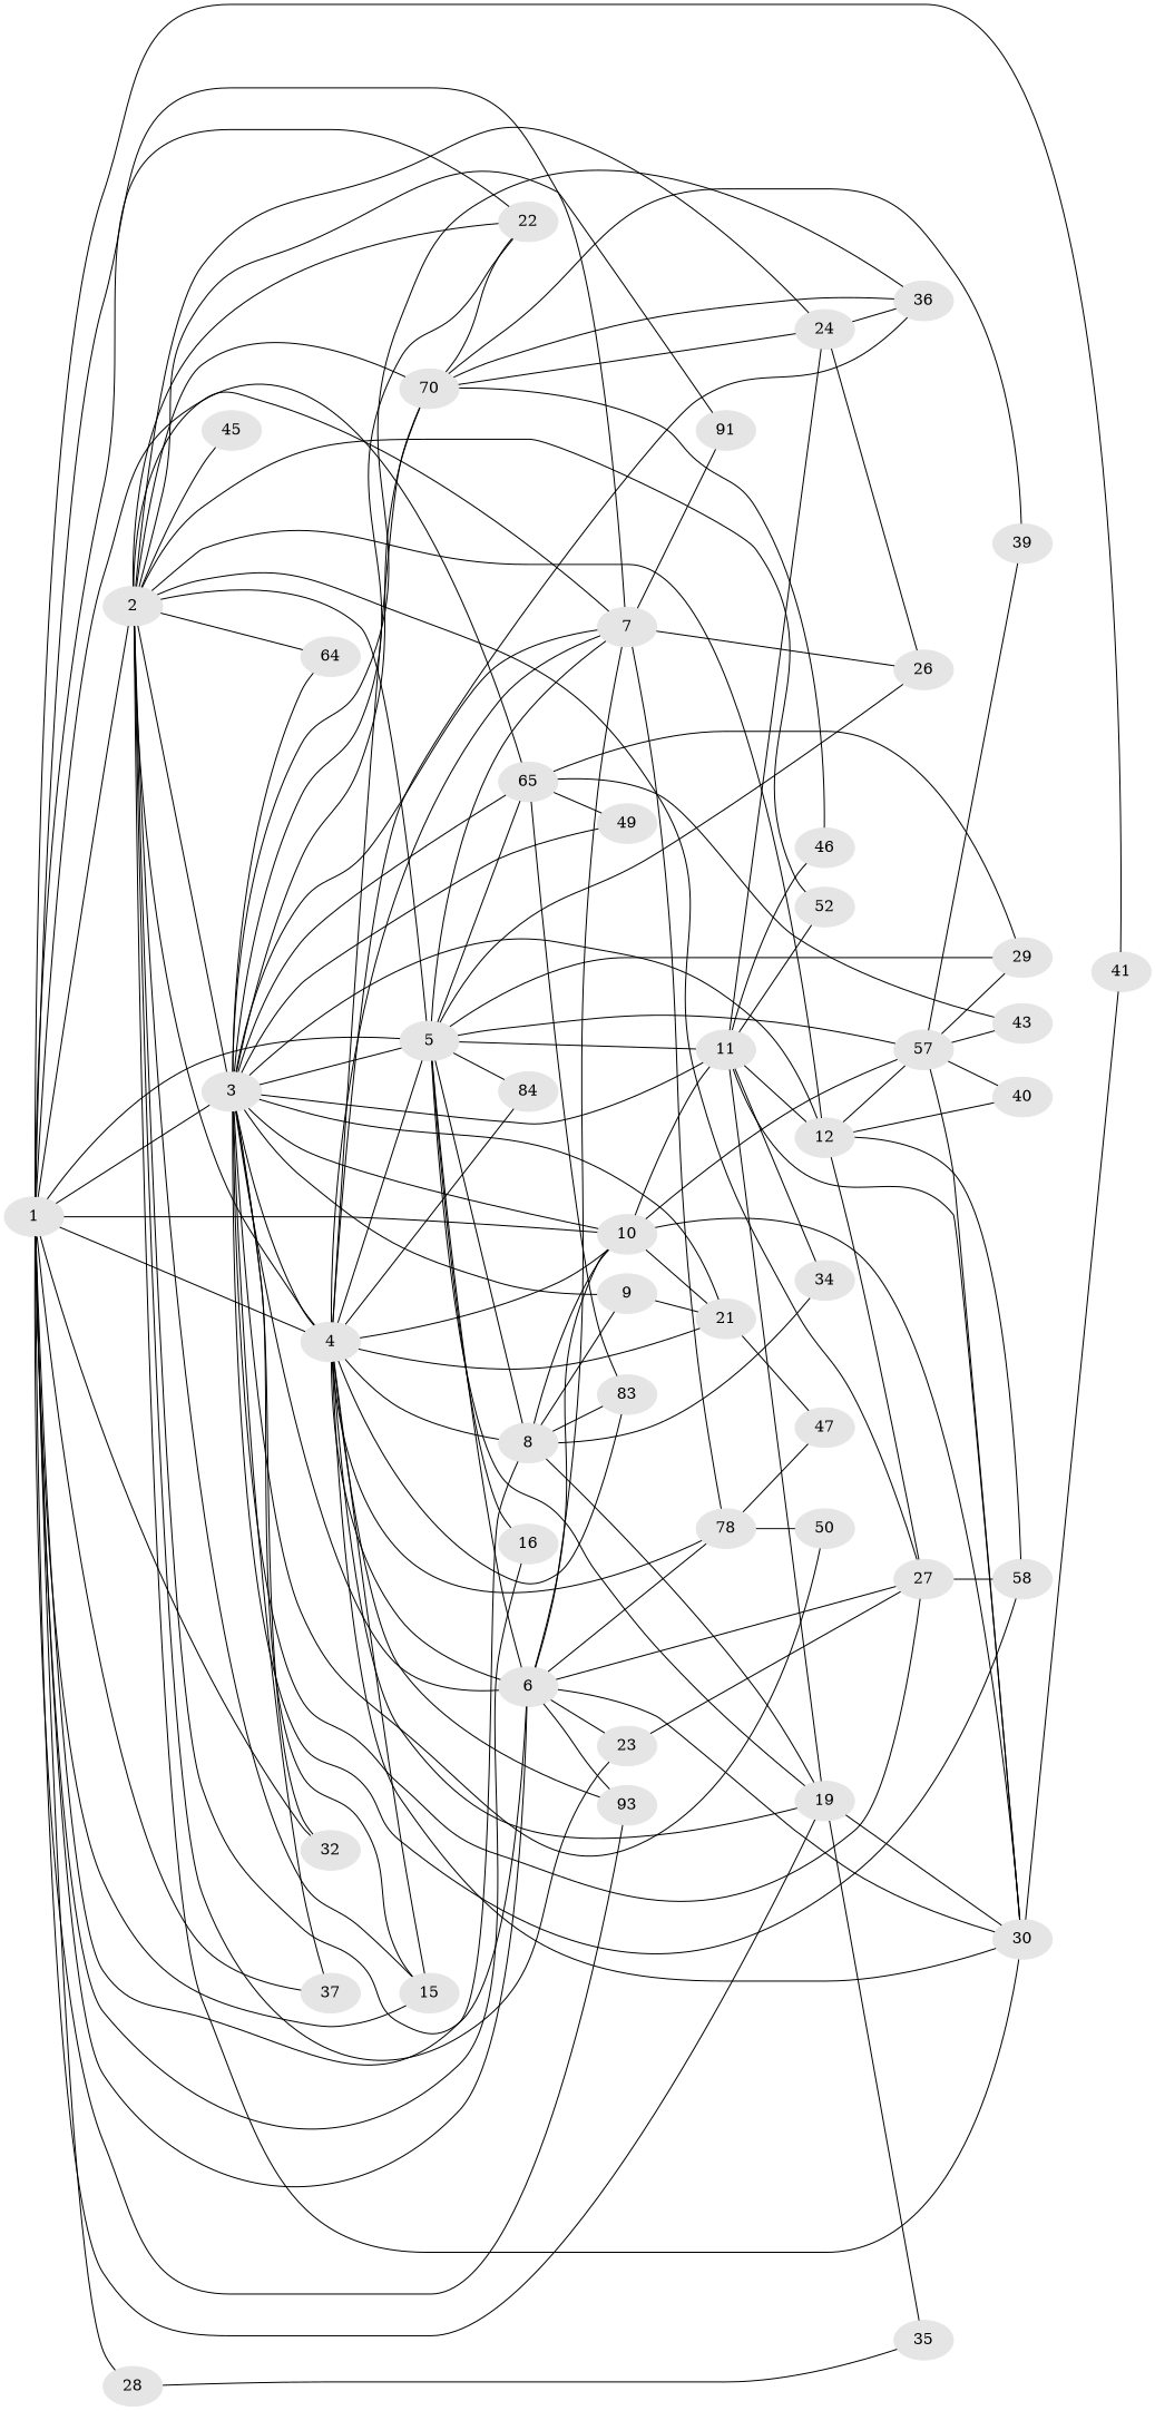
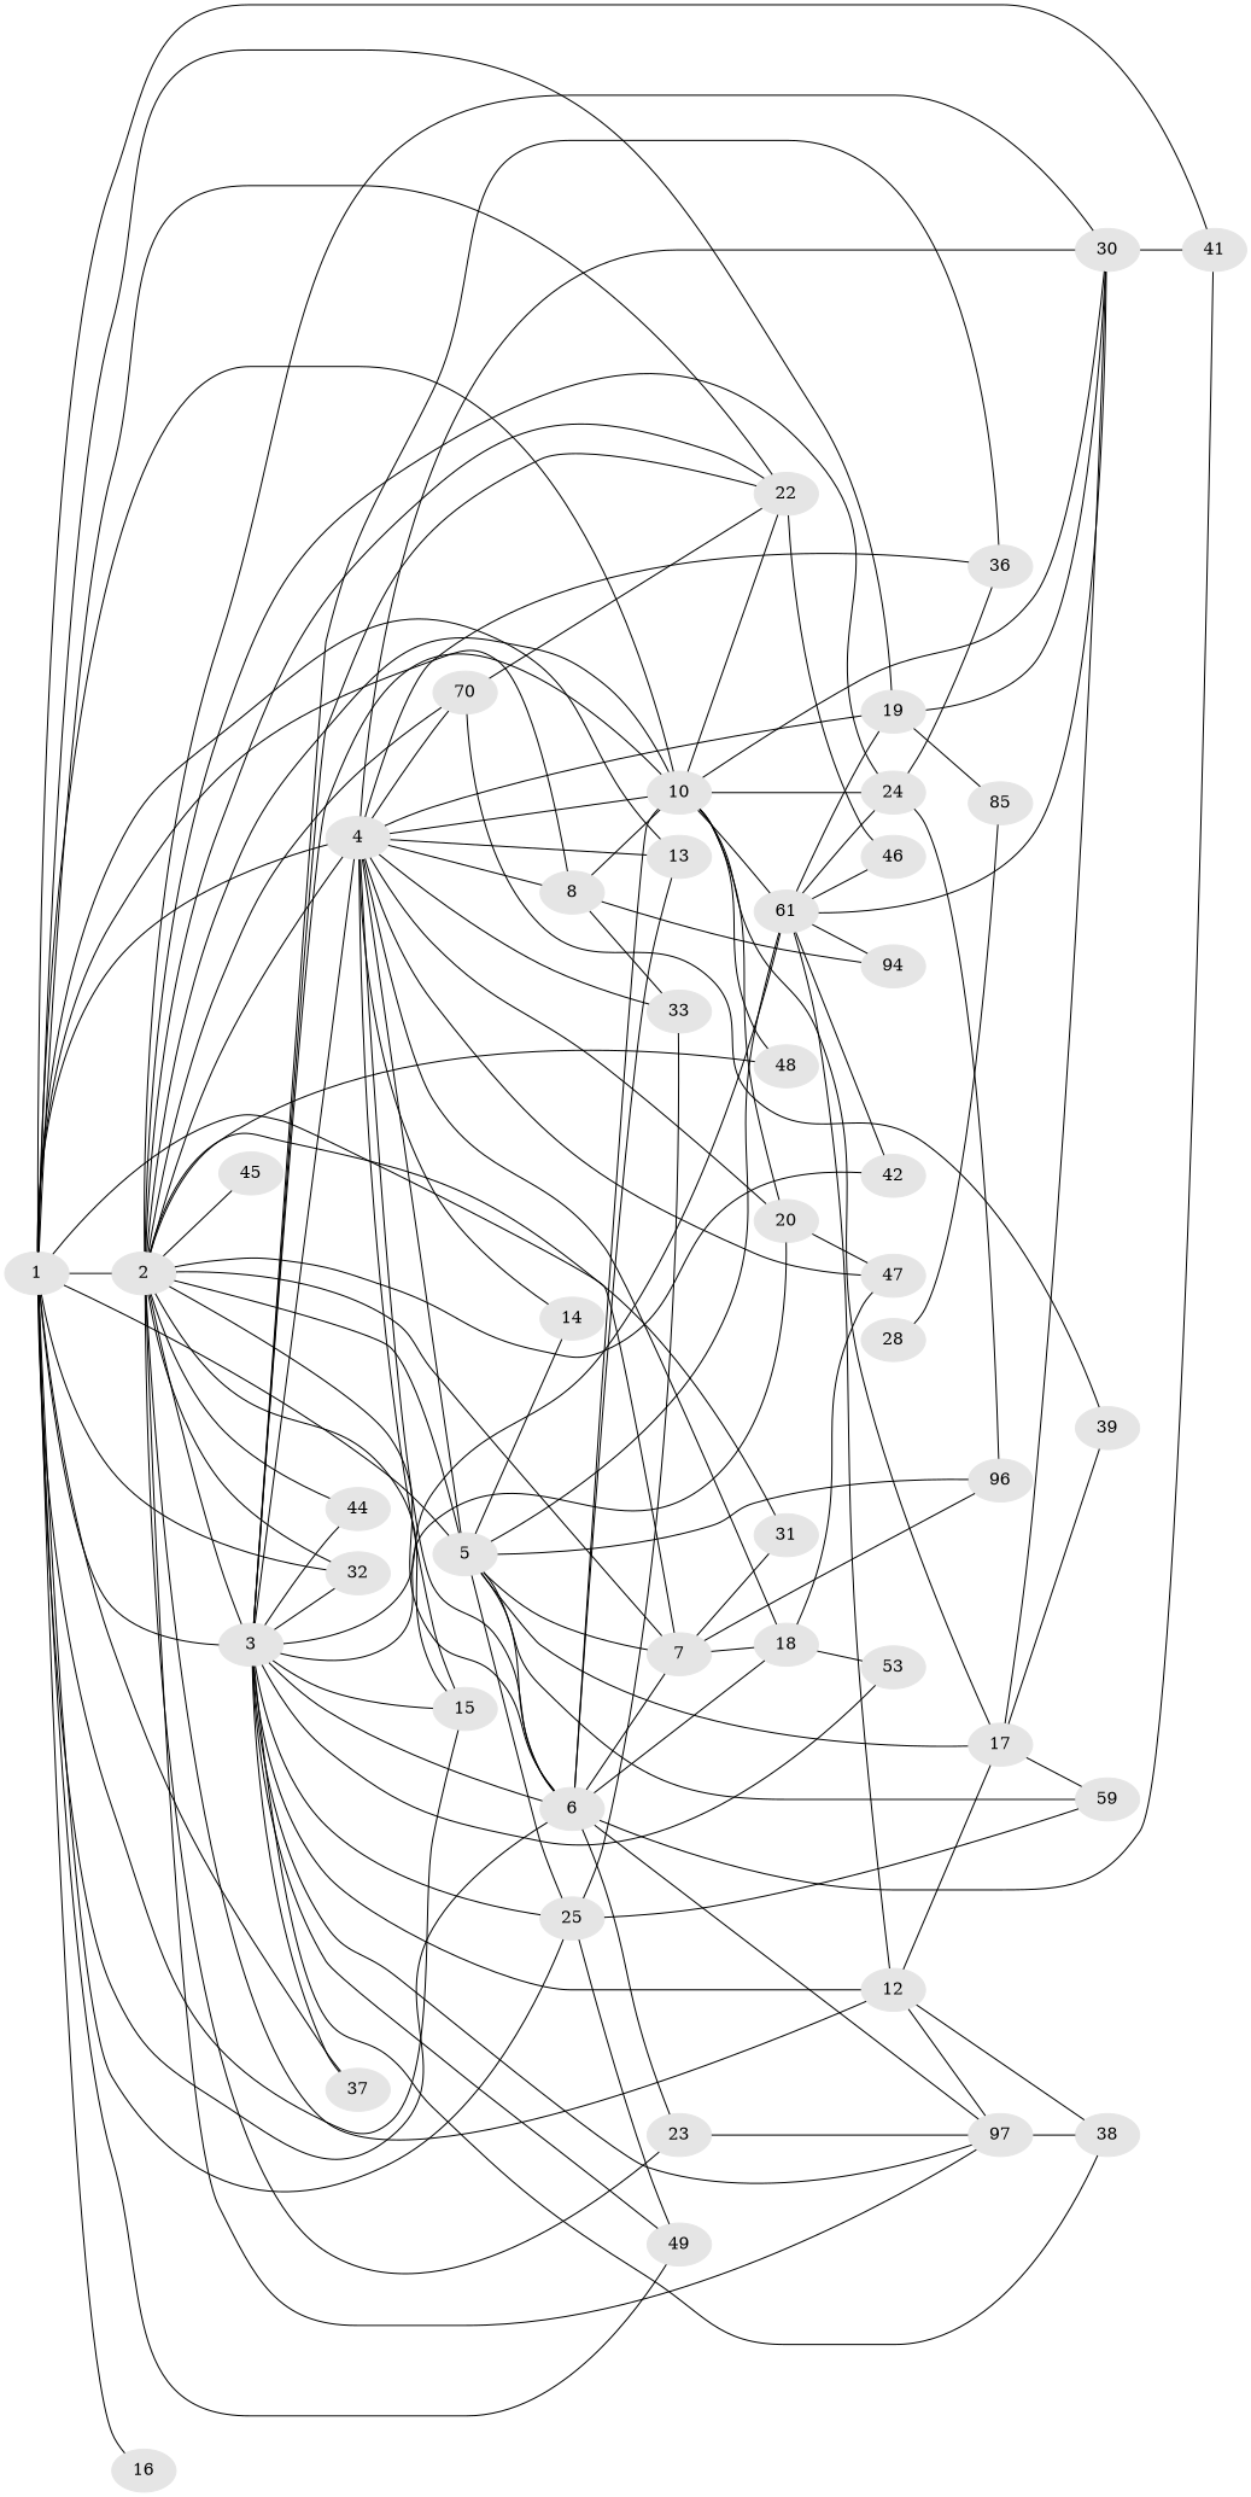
  graph {
    rankdir=LR
    node [color=gray90 style=filled]
    edge [weight=1.0]
    1
    2
    3
    4
    5
    6
    7
    8
    10
-   13 [label=93]
+   13
    15
    16
    19
    22
-   25 [label=65]
+   25
    28
    32
    37
    41
    12
    n21 [label=70]
    23
    24
-   27
+   27 [label=97]
    30
-   31 [label=91]
-   42 [label=52]
-   44 [label=64]
+   31
+   42
+   44
    45
-   9
-   11
-   21
+   48
+   11 [label=61]
+   21 [label=20]
    36
-   38 [label=58]
+   38
    49
-   50
-   14 [label=84]
-   18 [label=78]
-   33 [label=83]
-   17 [label=57]
-   26
-   29
-   34
-   35
-   43
-   40
+   50 [label=53]
+   14
+   18
+   33
+   17
+   26 [label=96]
+   29 [label=59]
+   34 [label=94]
+   35 [label=85]
    39
    46
    47
    1 -- 2
    1 -- 3 [weight=2.0]
    1 -- 4 [weight=2.0]
    1 -- 5 [weight=2.0]
    1 -- 6
    1 -- 7 [weight=2.0]
    1 -- 8
    1 -- 10 [weight=2.0]
    1 -- 13
    1 -- 15
    1 -- 16
    1 -- 19
    1 -- 22
    1 -- 25
-   1 -- 28
+   1 -- 49
    1 -- 32
    1 -- 37
    1 -- 41
    2 -- 3 [weight=2.0]
    2 -- 4 [weight=2.0]
    2 -- 5 [weight=2.0]
    2 -- 6 [weight=2.0]
    2 -- 7 [weight=2.0]
+   2 -- 10
    2 -- 15
    2 -- 22
+   2 -- 32
    2 -- 12
    2 -- n21
    2 -- 23
    2 -- 24
    2 -- 27
    2 -- 30
    2 -- 31
    2 -- 42
    2 -- 44
    2 -- 45
+   2 -- 48
    3 -- 4 [weight=4.0]
-   3 -- 5 [weight=4.0]
    3 -- 6 [weight=2.0]
-   3 -- 7 [weight=3.0]
    3 -- 10
    3 -- 15
    3 -- 22
    3 -- 25 [weight=2.0]
    3 -- 32
    3 -- 37
    3 -- 12 [weight=2.0]
-   3 -- n21
    3 -- 27
    3 -- 44
-   3 -- 9 [weight=3.0]
    3 -- 11 [weight=3.0]
    3 -- 21
    3 -- 36
    3 -- 38
    3 -- 49
    3 -- 50
    4 -- 5 [weight=4.0]
    4 -- 6 [weight=2.0]
-   4 -- 7 [weight=2.0]
+   4 -- 47 [weight=2.0]
    4 -- 8
    4 -- 10 [weight=13.0]
    4 -- 13 [weight=3.0]
    4 -- 15
    4 -- 19
    4 -- n21
    4 -- 30 [weight=5.0]
    4 -- 21 [weight=2.0]
    4 -- 36
    4 -- 14 [weight=3.0]
    4 -- 18
    4 -- 33 [weight=2.0]
    5 -- 6 [weight=2.0]
    5 -- 7 [weight=2.0]
-   5 -- 8 [weight=2.0]
-   5 -- 16 [weight=2.0]
-   5 -- 19
    5 -- 25
    5 -- 11 [weight=11.0]
    5 -- 14
    5 -- 17 [weight=3.0]
    5 -- 26 [weight=4.0]
    5 -- 29
    6 -- 7
    6 -- 10
    6 -- 13
-   6 -- 30
+   6 -- 41
    6 -- 23 [weight=2.0]
    6 -- 27
    6 -- 18
    7 -- 31
    7 -- 18
    7 -- 26 [weight=2.0]
    8 -- 10 [weight=2.0]
-   8 -- 19
-   8 -- 9
    8 -- 33
    8 -- 34
-   n21 -- 24
+   10 -- 22
+   10 -- 24
    10 -- 30
+   10 -- 48
    10 -- 11
    10 -- 21
    10 -- 17 [weight=2.0]
    19 -- 30
    19 -- 35
    25 -- 49
    25 -- 33
    25 -- 29
-   25 -- 43
    28 -- 35
    12 -- 27
    12 -- 38
    12 -- 17 [weight=2.0]
-   12 -- 40
    n21 -- 22
-   n21 -- 36
    n21 -- 39
-   n21 -- 46
+   22 -- 46
    23 -- 27
    24 -- 36
    24 -- 26 [weight=2.0]
    27 -- 38
    30 -- 41
-   9 -- 21
    11 -- 19 [weight=2.0]
    11 -- 12
    11 -- 24
    11 -- 30 [weight=2.0]
    11 -- 42
    11 -- 34
    11 -- 46
    21 -- 47
    18 -- 50
    18 -- 47
    17 -- 30
    17 -- 29
-   17 -- 43
-   17 -- 40
    17 -- 39
  }
